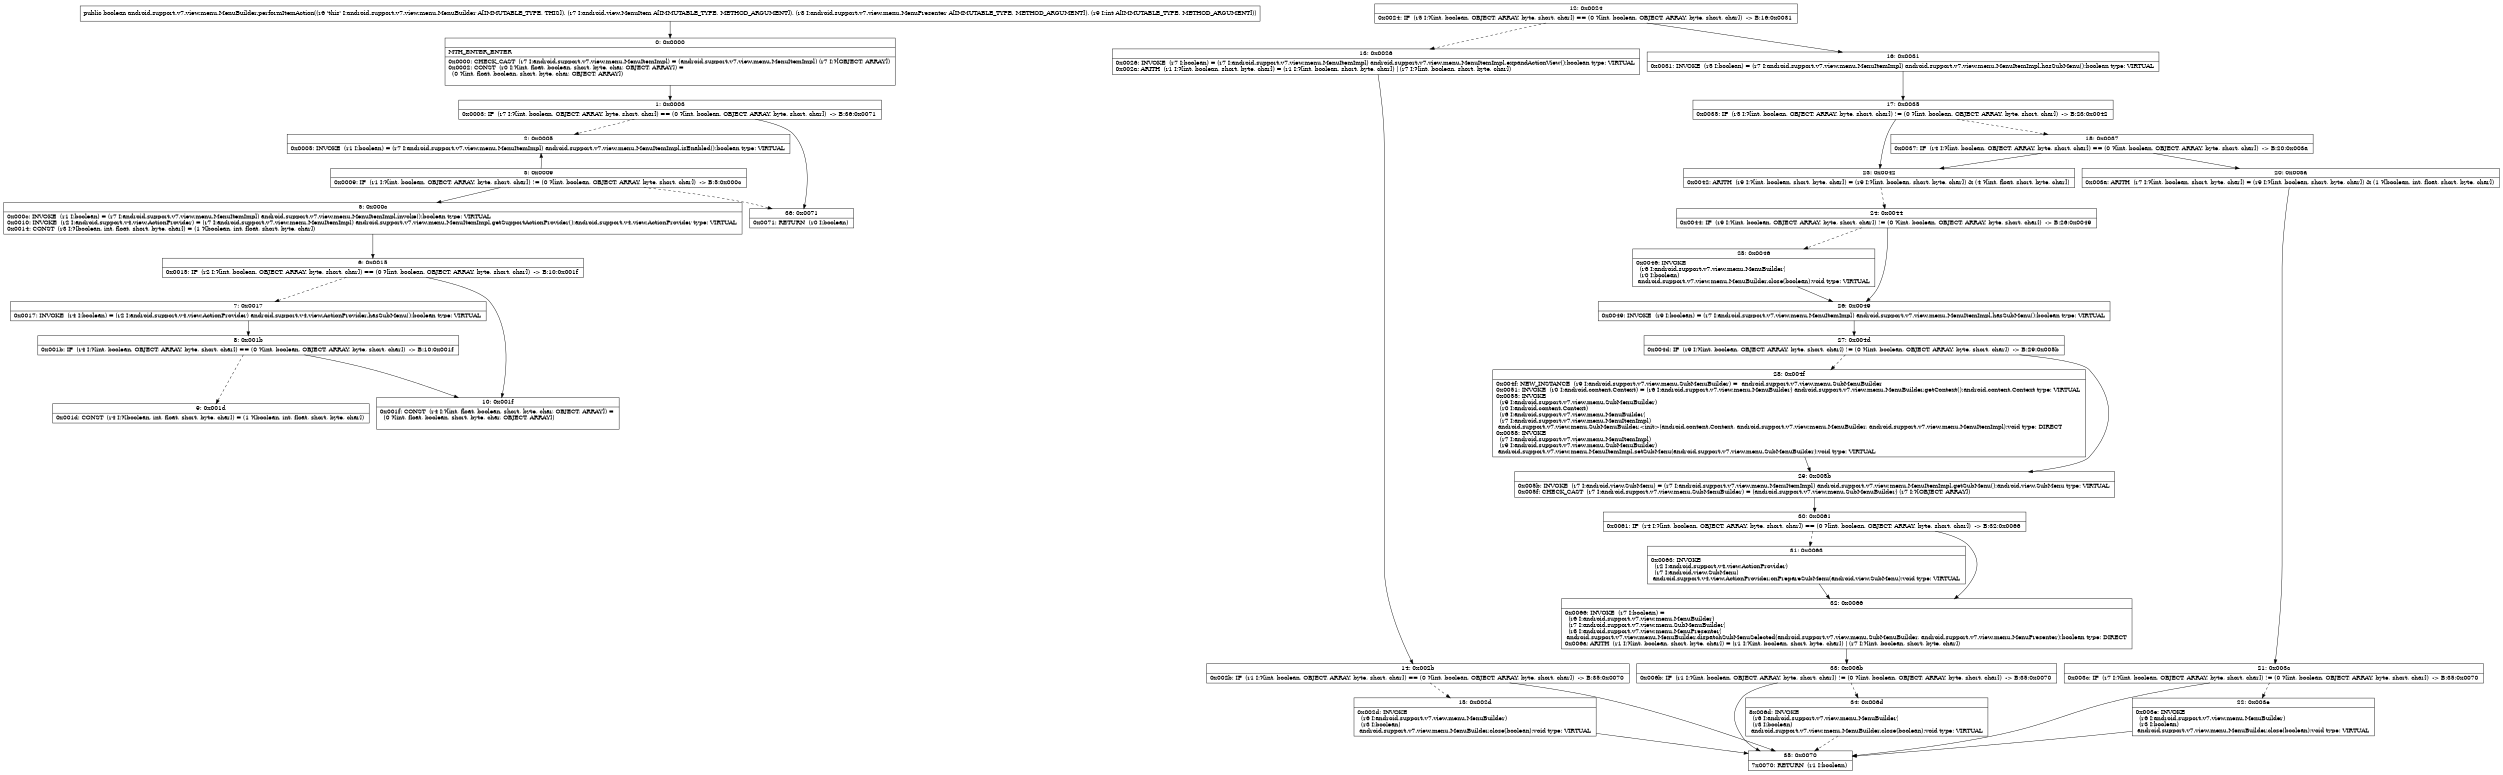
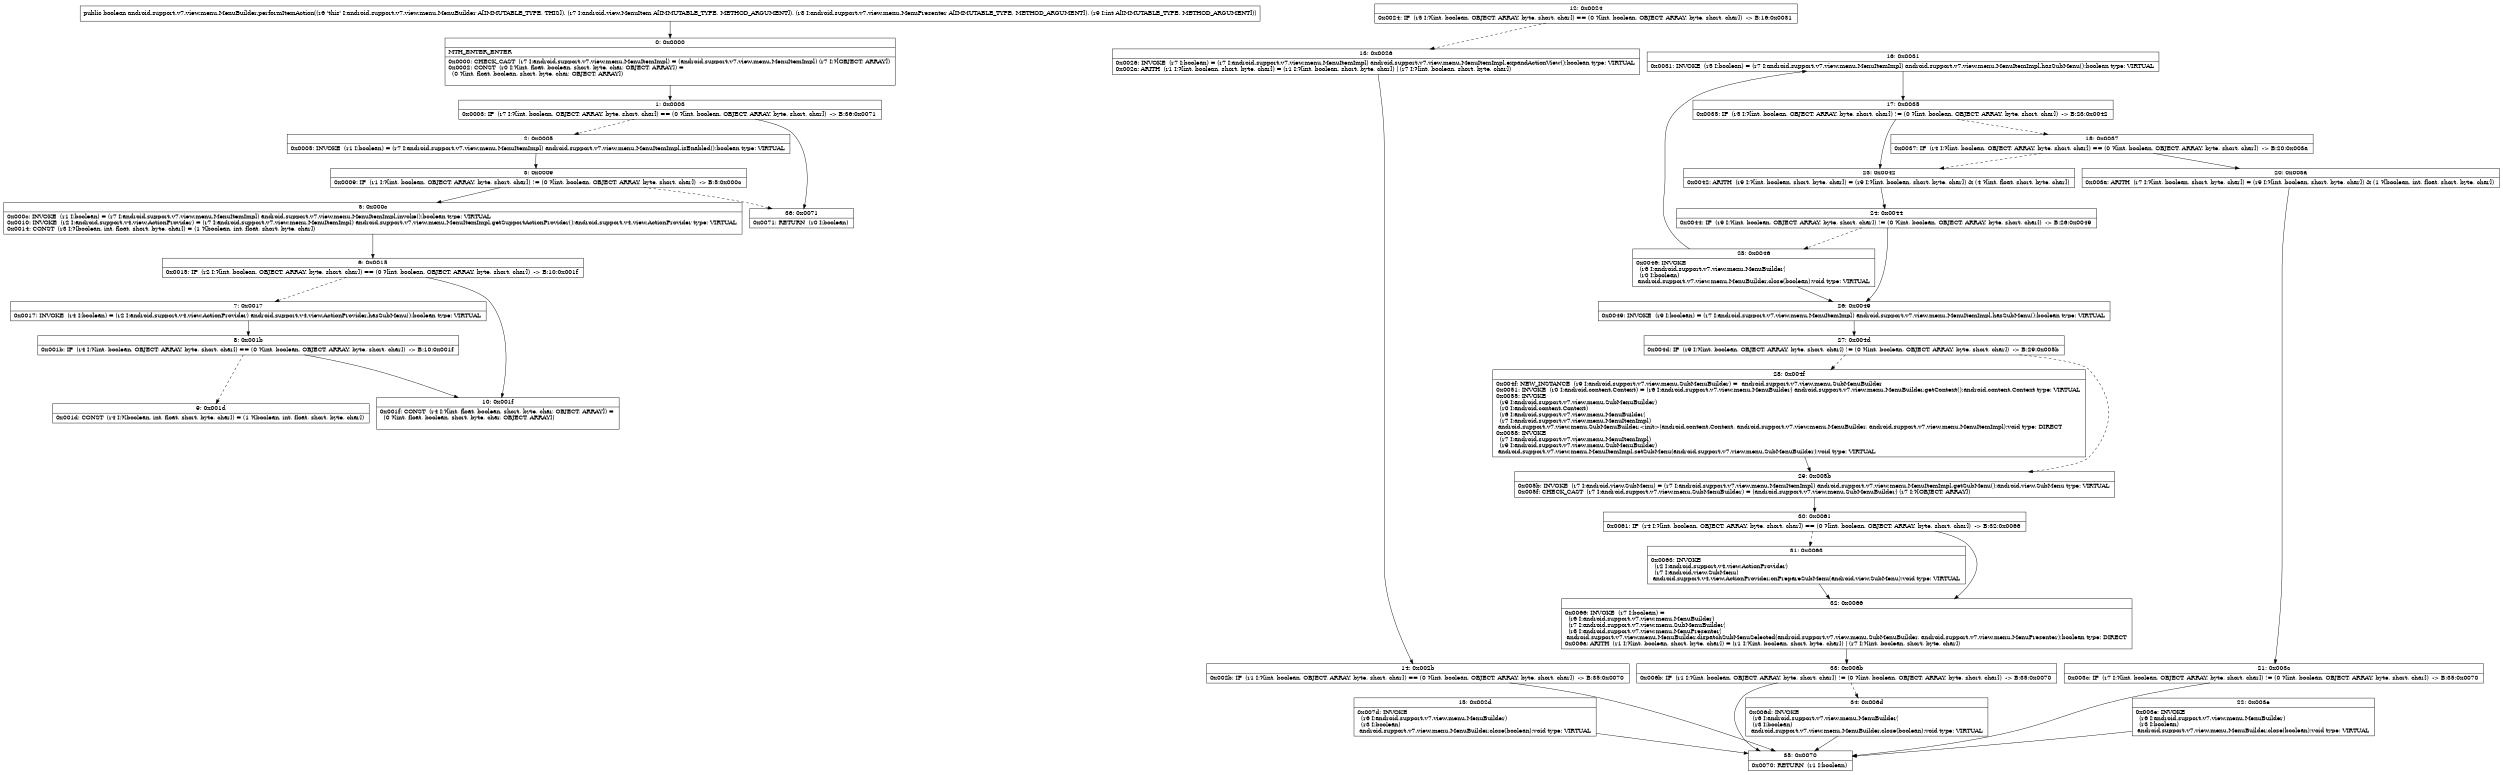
  digraph {
    node [shape=record]
    n1 [label="{0\:\ 0x0000|MTH_ENTER_ENTER\l|0x0000: CHECK_CAST  (r7 I:android.support.v7.view.menu.MenuItemImpl) = (android.support.v7.view.menu.MenuItemImpl) (r7 I:?[OBJECT, ARRAY]) \l0x0002: CONST  (r0 I:?[int, float, boolean, short, byte, char, OBJECT, ARRAY]) = \l  (0 ?[int, float, boolean, short, byte, char, OBJECT, ARRAY])\l \l}"]
    n2 [label="{1\:\ 0x0003|0x0003: IF  (r7 I:?[int, boolean, OBJECT, ARRAY, byte, short, char]) == (0 ?[int, boolean, OBJECT, ARRAY, byte, short, char])  \-\> B:36:0x0071 \l}"]
    n3 [label="{2\:\ 0x0005|0x0005: INVOKE  (r1 I:boolean) = (r7 I:android.support.v7.view.menu.MenuItemImpl) android.support.v7.view.menu.MenuItemImpl.isEnabled():boolean type: VIRTUAL \l}"]
    n4 [label="{36\:\ 0x0071|0x0071: RETURN  (r0 I:boolean) \l}"]
    n5 [label="{3\:\ 0x0009|0x0009: IF  (r1 I:?[int, boolean, OBJECT, ARRAY, byte, short, char]) != (0 ?[int, boolean, OBJECT, ARRAY, byte, short, char])  \-\> B:5:0x000c \l}"]
    n6 [label="{5\:\ 0x000c|0x000c: INVOKE  (r1 I:boolean) = (r7 I:android.support.v7.view.menu.MenuItemImpl) android.support.v7.view.menu.MenuItemImpl.invoke():boolean type: VIRTUAL \l0x0010: INVOKE  (r2 I:android.support.v4.view.ActionProvider) = (r7 I:android.support.v7.view.menu.MenuItemImpl) android.support.v7.view.menu.MenuItemImpl.getSupportActionProvider():android.support.v4.view.ActionProvider type: VIRTUAL \l0x0014: CONST  (r3 I:?[boolean, int, float, short, byte, char]) = (1 ?[boolean, int, float, short, byte, char]) \l}"]
    n7 [label="{6\:\ 0x0015|0x0015: IF  (r2 I:?[int, boolean, OBJECT, ARRAY, byte, short, char]) == (0 ?[int, boolean, OBJECT, ARRAY, byte, short, char])  \-\> B:10:0x001f \l}"]
    n8 [label="{7\:\ 0x0017|0x0017: INVOKE  (r4 I:boolean) = (r2 I:android.support.v4.view.ActionProvider) android.support.v4.view.ActionProvider.hasSubMenu():boolean type: VIRTUAL \l}"]
    n9 [label="{10\:\ 0x001f|0x001f: CONST  (r4 I:?[int, float, boolean, short, byte, char, OBJECT, ARRAY]) = \l  (0 ?[int, float, boolean, short, byte, char, OBJECT, ARRAY])\l \l}"]
    n10 [label="{8\:\ 0x001b|0x001b: IF  (r4 I:?[int, boolean, OBJECT, ARRAY, byte, short, char]) == (0 ?[int, boolean, OBJECT, ARRAY, byte, short, char])  \-\> B:10:0x001f \l}"]
    n11 [label="{9\:\ 0x001d|0x001d: CONST  (r4 I:?[boolean, int, float, short, byte, char]) = (1 ?[boolean, int, float, short, byte, char]) \l}"]
    n12 [label="{12\:\ 0x0024|0x0024: IF  (r5 I:?[int, boolean, OBJECT, ARRAY, byte, short, char]) == (0 ?[int, boolean, OBJECT, ARRAY, byte, short, char])  \-\> B:16:0x0031 \l}"]
    n13 [label="{13\:\ 0x0026|0x0026: INVOKE  (r7 I:boolean) = (r7 I:android.support.v7.view.menu.MenuItemImpl) android.support.v7.view.menu.MenuItemImpl.expandActionView():boolean type: VIRTUAL \l0x002a: ARITH  (r1 I:?[int, boolean, short, byte, char]) = (r1 I:?[int, boolean, short, byte, char]) \| (r7 I:?[int, boolean, short, byte, char]) \l}"]
    n14 [label="{16\:\ 0x0031|0x0031: INVOKE  (r5 I:boolean) = (r7 I:android.support.v7.view.menu.MenuItemImpl) android.support.v7.view.menu.MenuItemImpl.hasSubMenu():boolean type: VIRTUAL \l}"]
    n15 [label="{14\:\ 0x002b|0x002b: IF  (r1 I:?[int, boolean, OBJECT, ARRAY, byte, short, char]) == (0 ?[int, boolean, OBJECT, ARRAY, byte, short, char])  \-\> B:35:0x0070 \l}"]
    n16 [label="{17\:\ 0x0035|0x0035: IF  (r5 I:?[int, boolean, OBJECT, ARRAY, byte, short, char]) != (0 ?[int, boolean, OBJECT, ARRAY, byte, short, char])  \-\> B:23:0x0042 \l}"]
-   n17 [label="{15\:\ 0x002d|0x002d: INVOKE  \l  (r6 I:android.support.v7.view.menu.MenuBuilder)\l  (r3 I:boolean)\l android.support.v7.view.menu.MenuBuilder.close(boolean):void type: VIRTUAL \l}"]
-   n18 [label="{35\:\ 0x0070|7x0070: RETURN  (r1 I:boolean) \l}"]
+   n17 [label="{15\:\ 0x002d|0x007d: INVOKE  \l  (r6 I:android.support.v7.view.menu.MenuBuilder)\l  (r3 I:boolean)\l android.support.v7.view.menu.MenuBuilder.close(boolean):void type: VIRTUAL \l}"]
+   n18 [label="{35\:\ 0x0070|0x0070: RETURN  (r1 I:boolean) \l}"]
    n19 [label="{18\:\ 0x0037|0x0037: IF  (r4 I:?[int, boolean, OBJECT, ARRAY, byte, short, char]) == (0 ?[int, boolean, OBJECT, ARRAY, byte, short, char])  \-\> B:20:0x003a \l}"]
    n20 [label="{23\:\ 0x0042|0x0042: ARITH  (r9 I:?[int, boolean, short, byte, char]) = (r9 I:?[int, boolean, short, byte, char]) & (4 ?[int, float, short, byte, char]) \l}"]
    n21 [label="{20\:\ 0x003a|0x003a: ARITH  (r7 I:?[int, boolean, short, byte, char]) = (r9 I:?[int, boolean, short, byte, char]) & (1 ?[boolean, int, float, short, byte, char]) \l}"]
    n22 [label="{24\:\ 0x0044|0x0044: IF  (r9 I:?[int, boolean, OBJECT, ARRAY, byte, short, char]) != (0 ?[int, boolean, OBJECT, ARRAY, byte, short, char])  \-\> B:26:0x0049 \l}"]
    n23 [label="{21\:\ 0x003c|0x003c: IF  (r7 I:?[int, boolean, OBJECT, ARRAY, byte, short, char]) != (0 ?[int, boolean, OBJECT, ARRAY, byte, short, char])  \-\> B:35:0x0070 \l}"]
    n24 [label="{22\:\ 0x003e|0x003e: INVOKE  \l  (r6 I:android.support.v7.view.menu.MenuBuilder)\l  (r3 I:boolean)\l android.support.v7.view.menu.MenuBuilder.close(boolean):void type: VIRTUAL \l}"]
    n25 [label="{25\:\ 0x0046|0x0046: INVOKE  \l  (r6 I:android.support.v7.view.menu.MenuBuilder)\l  (r0 I:boolean)\l android.support.v7.view.menu.MenuBuilder.close(boolean):void type: VIRTUAL \l}"]
    n26 [label="{26\:\ 0x0049|0x0049: INVOKE  (r9 I:boolean) = (r7 I:android.support.v7.view.menu.MenuItemImpl) android.support.v7.view.menu.MenuItemImpl.hasSubMenu():boolean type: VIRTUAL \l}"]
    n27 [label="{27\:\ 0x004d|0x004d: IF  (r9 I:?[int, boolean, OBJECT, ARRAY, byte, short, char]) != (0 ?[int, boolean, OBJECT, ARRAY, byte, short, char])  \-\> B:29:0x005b \l}"]
    n28 [label="{28\:\ 0x004f|0x004f: NEW_INSTANCE  (r9 I:android.support.v7.view.menu.SubMenuBuilder) =  android.support.v7.view.menu.SubMenuBuilder \l0x0051: INVOKE  (r0 I:android.content.Context) = (r6 I:android.support.v7.view.menu.MenuBuilder) android.support.v7.view.menu.MenuBuilder.getContext():android.content.Context type: VIRTUAL \l0x0055: INVOKE  \l  (r9 I:android.support.v7.view.menu.SubMenuBuilder)\l  (r0 I:android.content.Context)\l  (r6 I:android.support.v7.view.menu.MenuBuilder)\l  (r7 I:android.support.v7.view.menu.MenuItemImpl)\l android.support.v7.view.menu.SubMenuBuilder.\<init\>(android.content.Context, android.support.v7.view.menu.MenuBuilder, android.support.v7.view.menu.MenuItemImpl):void type: DIRECT \l0x0058: INVOKE  \l  (r7 I:android.support.v7.view.menu.MenuItemImpl)\l  (r9 I:android.support.v7.view.menu.SubMenuBuilder)\l android.support.v7.view.menu.MenuItemImpl.setSubMenu(android.support.v7.view.menu.SubMenuBuilder):void type: VIRTUAL \l}"]
    n29 [label="{29\:\ 0x005b|0x005b: INVOKE  (r7 I:android.view.SubMenu) = (r7 I:android.support.v7.view.menu.MenuItemImpl) android.support.v7.view.menu.MenuItemImpl.getSubMenu():android.view.SubMenu type: VIRTUAL \l0x005f: CHECK_CAST  (r7 I:android.support.v7.view.menu.SubMenuBuilder) = (android.support.v7.view.menu.SubMenuBuilder) (r7 I:?[OBJECT, ARRAY]) \l}"]
    n30 [label="{30\:\ 0x0061|0x0061: IF  (r4 I:?[int, boolean, OBJECT, ARRAY, byte, short, char]) == (0 ?[int, boolean, OBJECT, ARRAY, byte, short, char])  \-\> B:32:0x0066 \l}"]
    n31 [label="{31\:\ 0x0063|0x0063: INVOKE  \l  (r2 I:android.support.v4.view.ActionProvider)\l  (r7 I:android.view.SubMenu)\l android.support.v4.view.ActionProvider.onPrepareSubMenu(android.view.SubMenu):void type: VIRTUAL \l}"]
    n32 [label="{32\:\ 0x0066|0x0066: INVOKE  (r7 I:boolean) = \l  (r6 I:android.support.v7.view.menu.MenuBuilder)\l  (r7 I:android.support.v7.view.menu.SubMenuBuilder)\l  (r8 I:android.support.v7.view.menu.MenuPresenter)\l android.support.v7.view.menu.MenuBuilder.dispatchSubMenuSelected(android.support.v7.view.menu.SubMenuBuilder, android.support.v7.view.menu.MenuPresenter):boolean type: DIRECT \l0x006a: ARITH  (r1 I:?[int, boolean, short, byte, char]) = (r1 I:?[int, boolean, short, byte, char]) \| (r7 I:?[int, boolean, short, byte, char]) \l}"]
    n33 [label="{33\:\ 0x006b|0x006b: IF  (r1 I:?[int, boolean, OBJECT, ARRAY, byte, short, char]) != (0 ?[int, boolean, OBJECT, ARRAY, byte, short, char])  \-\> B:35:0x0070 \l}"]
-   n34 [label="{34\:\ 0x006d|8x006d: INVOKE  \l  (r6 I:android.support.v7.view.menu.MenuBuilder)\l  (r3 I:boolean)\l android.support.v7.view.menu.MenuBuilder.close(boolean):void type: VIRTUAL \l}"]
+   n34 [label="{34\:\ 0x006d|0x006d: INVOKE  \l  (r6 I:android.support.v7.view.menu.MenuBuilder)\l  (r3 I:boolean)\l android.support.v7.view.menu.MenuBuilder.close(boolean):void type: VIRTUAL \l}"]
    n35 [label="{public boolean android.support.v7.view.menu.MenuBuilder.performItemAction((r6 'this' I:android.support.v7.view.menu.MenuBuilder A[IMMUTABLE_TYPE, THIS]), (r7 I:android.view.MenuItem A[IMMUTABLE_TYPE, METHOD_ARGUMENT]), (r8 I:android.support.v7.view.menu.MenuPresenter A[IMMUTABLE_TYPE, METHOD_ARGUMENT]), (r9 I:int A[IMMUTABLE_TYPE, METHOD_ARGUMENT])) }"]
    n1 -> n2
    n2 -> n3 [style=dashed]
    n2 -> n4
-   n5 -> n3
+   n3 -> n5
    n5 -> n4 [style=dashed]
    n5 -> n6
    n6 -> n7
    n7 -> n8 [style=dashed]
    n7 -> n9
    n8 -> n10
    n10 -> n9
    n10 -> n11 [style=dashed]
    n12 -> n13 [style=dashed]
-   n12 -> n14
+   n25 -> n14
    n13 -> n15
    n14 -> n16
-   n15 -> n17 [style=dashed]
    n15 -> n18
    n16 -> n19 [style=dashed]
    n16 -> n20
    n17 -> n18
-   n19 -> n20 [style=solid]
+   n19 -> n20 [style=dashed]
    n19 -> n21
-   n20 -> n22 [style=dashed]
+   n20 -> n22
    n21 -> n23
    n22 -> n25 [style=dashed]
    n22 -> n26
    n23 -> n18
-   n23 -> n24 [style=dashed]
    n24 -> n18
    n25 -> n26
    n26 -> n27
    n27 -> n28 [style=dashed]
-   n27 -> n29
+   n27 -> n29 [style=dashed]
    n28 -> n29
    n29 -> n30
    n30 -> n31 [style=dashed]
    n30 -> n32
    n31 -> n32
    n32 -> n33
    n33 -> n18
    n33 -> n34 [style=dashed]
-   n34 -> n18 [style=dashed]
+   n34 -> n18
    n35 -> n1
  }
